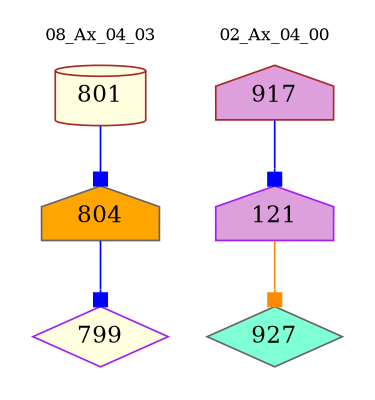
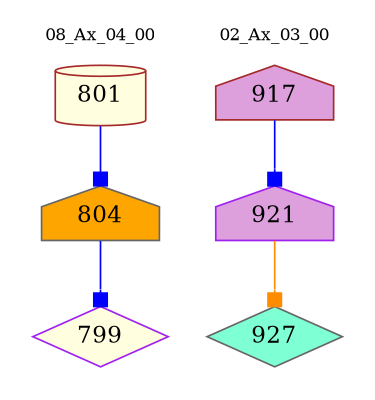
  digraph {
    node [color=brown fillcolor=lightyellow shape=house style=filled]
    edge [arrowhead=box color=blue]
    n1 [label=801 shape=cylinder]
    n2 [color=gray40 fillcolor=orange label=804]
    n3 [color=purple label=799 shape=diamond]
    n4 [fillcolor=plum label=917]
-   n5 [color=purple fillcolor=plum label=121]
+   n5 [color=purple fillcolor=plum label=921]
    n6 [color=gray40 fillcolor=aquamarine label=927 shape=diamond]
    subgraph cluster_1 {
      color=white
      fontsize=10
-     label="08_Ax_04_03"
+     label="08_Ax_04_00"
      n1
      n2
      n3
    }
    subgraph cluster_2 {
      color=white
      fontsize=10
-     label="02_Ax_04_00"
+     label="02_Ax_03_00"
      n4
      n5
      n6
    }
    n1 -> n2
    n2 -> n3
    n4 -> n5
    n5 -> n6 [color=darkorange]
  }
